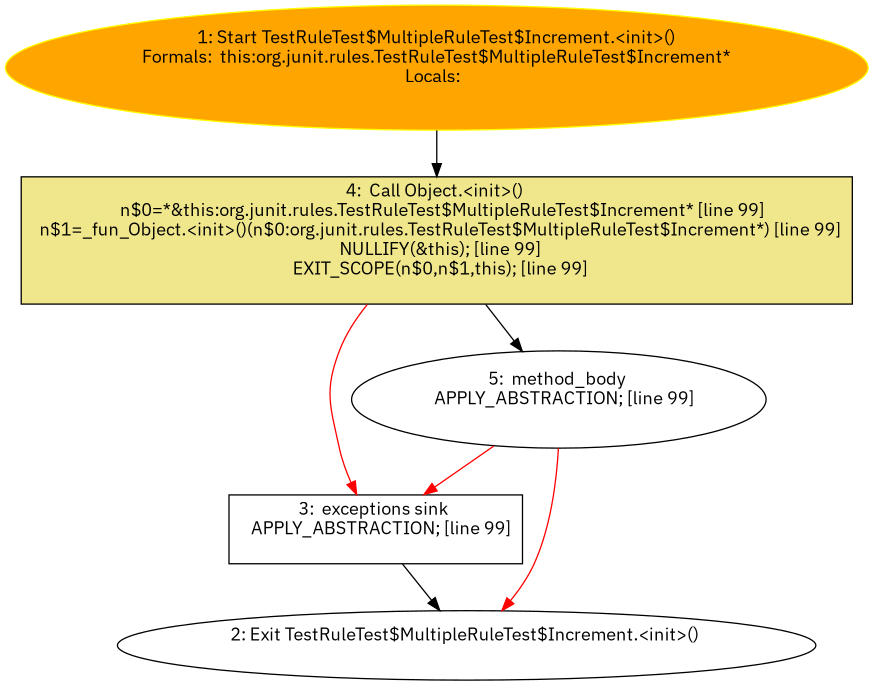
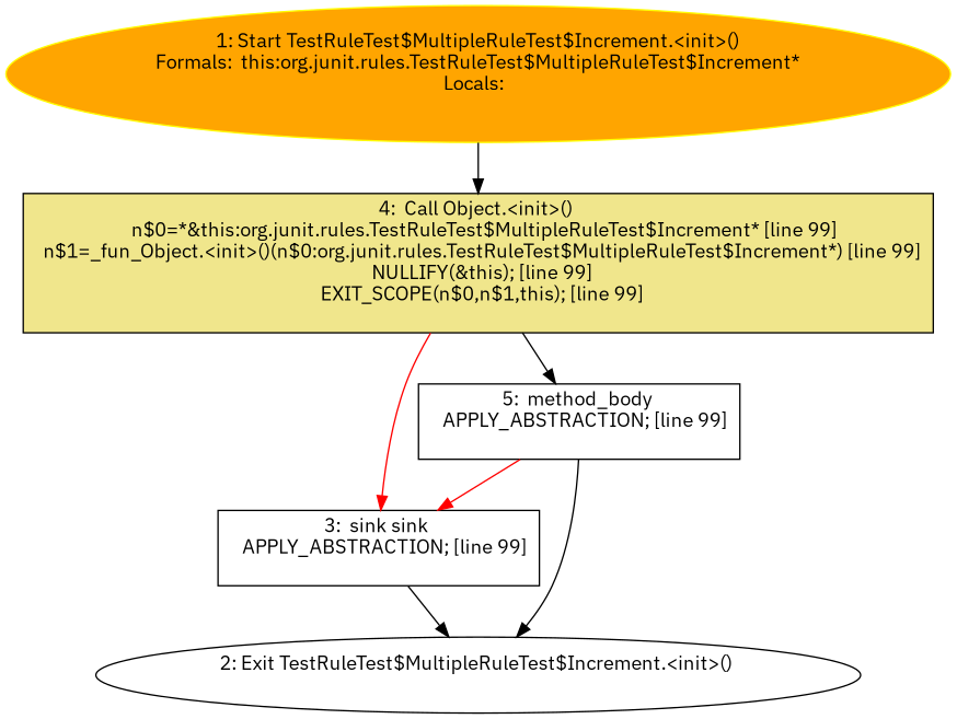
  digraph {
    fontname="IBM Plex Sans"
    node [fillcolor=white fontname="IBM Plex Sans" style=filled shape=box]
    edge [fontname="IBM Plex Sans"]
    n1 [color=yellow fillcolor=orange label="1: Start TestRuleTest$MultipleRuleTest$Increment.<init>()\nFormals:  this:org.junit.rules.TestRuleTest$MultipleRuleTest$Increment*\nLocals:  \n  " shape=""]
    n2 [fillcolor=khaki label="4:  Call Object.<init>() \n   n$0=*&this:org.junit.rules.TestRuleTest$MultipleRuleTest$Increment* [line 99]\n  n$1=_fun_Object.<init>()(n$0:org.junit.rules.TestRuleTest$MultipleRuleTest$Increment*) [line 99]\n  NULLIFY(&this); [line 99]\n  EXIT_SCOPE(n$0,n$1,this); [line 99]\n "]
-   n3 [label="3:  exceptions sink \n   APPLY_ABSTRACTION; [line 99]\n "]
-   n4 [label="5:  method_body \n   APPLY_ABSTRACTION; [line 99]\n " shape=ellipse]
+   n3 [label="3:  sink sink \n   APPLY_ABSTRACTION; [line 99]\n "]
+   n4 [label="5:  method_body \n   APPLY_ABSTRACTION; [line 99]\n "]
    n5 [color=black label="2: Exit TestRuleTest$MultipleRuleTest$Increment.<init>() \n  " shape=""]
    n1 -> n2
    n2 -> n3 [color=red]
    n2 -> n4
    n3 -> n5
    n4 -> n3 [color=red]
-   n4 -> n5 [color=red]
+   n4 -> n5
  }
